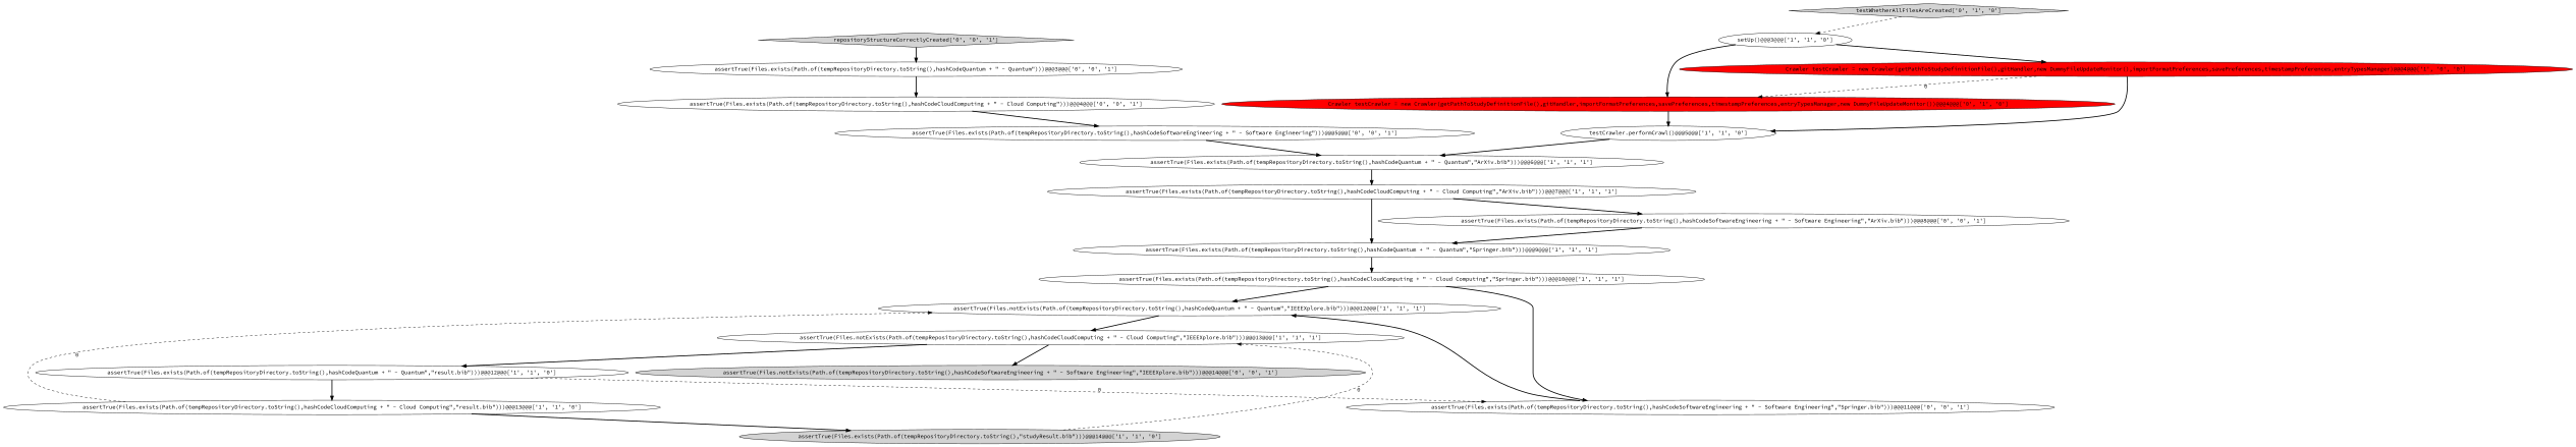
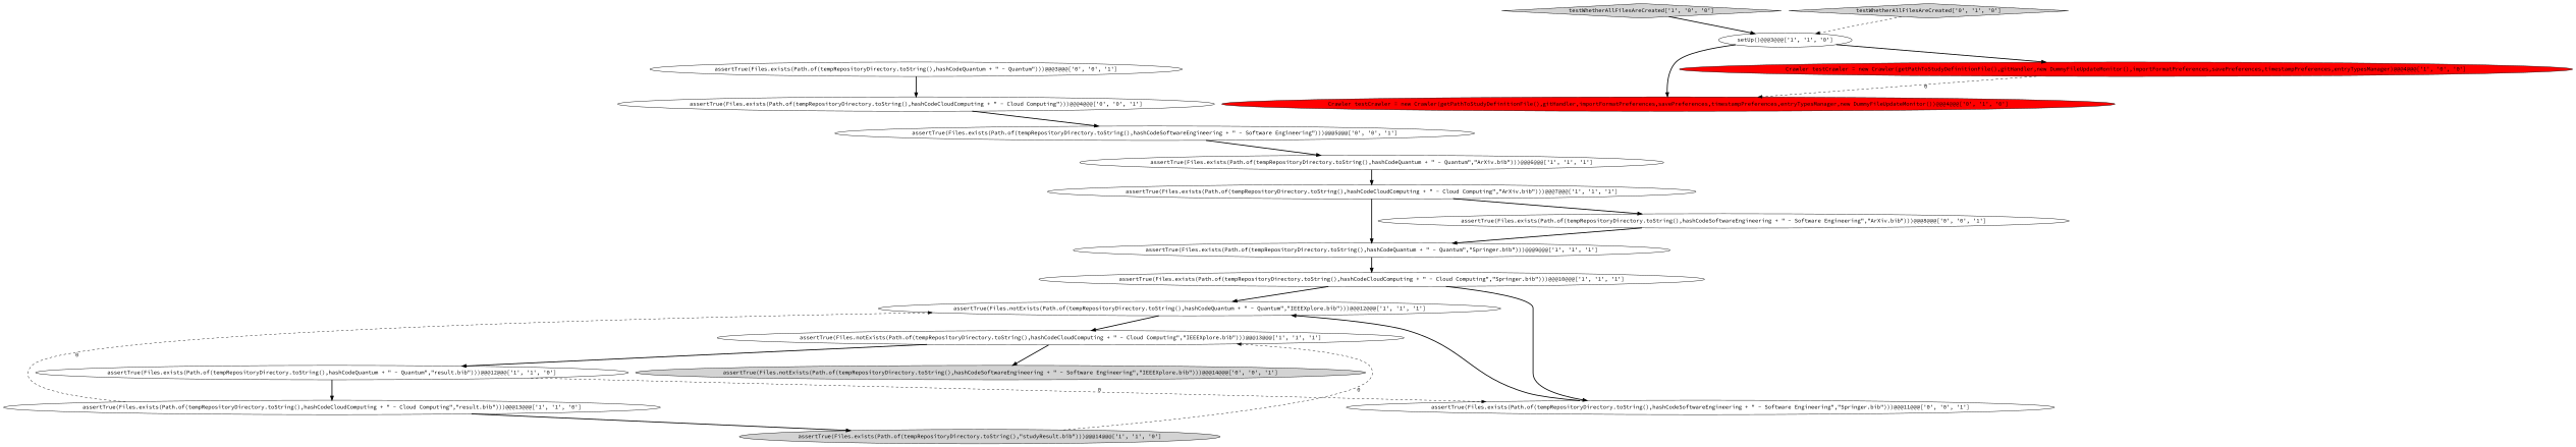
  digraph {
    fontname="Source Code Pro"
    node [fillcolor=white fontname="Source Code Pro" shape=ellipse style=filled]
    edge [fontname="Source Code Pro" style=bold]
    n1 [label="assertTrue(Files.notExists(Path.of(tempRepositoryDirectory.toString(),hashCodeQuantum + \" - Quantum\",\"IEEEXplore.bib\")))@@@12@@@['1', '1', '1']"]
    n2 [label="assertTrue(Files.notExists(Path.of(tempRepositoryDirectory.toString(),hashCodeCloudComputing + \" - Cloud Computing\",\"IEEEXplore.bib\")))@@@13@@@['1', '1', '1']"]
    n3 [label="assertTrue(Files.exists(Path.of(tempRepositoryDirectory.toString(),hashCodeQuantum + \" - Quantum\",\"result.bib\")))@@@12@@@['1', '1', '0']"]
    n4 [fillcolor=lightgray label="assertTrue(Files.notExists(Path.of(tempRepositoryDirectory.toString(),hashCodeSoftwareEngineering + \" - Software Engineering\",\"IEEEXplore.bib\")))@@@14@@@['0', '0', '1']"]
    n5 [label="assertTrue(Files.exists(Path.of(tempRepositoryDirectory.toString(),hashCodeCloudComputing + \" - Cloud Computing\")))@@@4@@@['0', '0', '1']"]
    n6 [label="assertTrue(Files.exists(Path.of(tempRepositoryDirectory.toString(),hashCodeSoftwareEngineering + \" - Software Engineering\")))@@@5@@@['0', '0', '1']"]
    n7 [label="assertTrue(Files.exists(Path.of(tempRepositoryDirectory.toString(),hashCodeQuantum + \" - Quantum\",\"ArXiv.bib\")))@@@6@@@['1', '1', '1']"]
    n8 [label="assertTrue(Files.exists(Path.of(tempRepositoryDirectory.toString(),hashCodeSoftwareEngineering + \" - Software Engineering\",\"Springer.bib\")))@@@11@@@['0', '0', '1']"]
    n9 [label="assertTrue(Files.exists(Path.of(tempRepositoryDirectory.toString(),hashCodeCloudComputing + \" - Cloud Computing\",\"ArXiv.bib\")))@@@7@@@['1', '1', '1']"]
    n10 [label="assertTrue(Files.exists(Path.of(tempRepositoryDirectory.toString(),hashCodeCloudComputing + \" - Cloud Computing\",\"result.bib\")))@@@13@@@['1', '1', '0']"]
    n11 [fillcolor=lightgray label="assertTrue(Files.exists(Path.of(tempRepositoryDirectory.toString(),\"studyResult.bib\")))@@@14@@@['1', '1', '0']"]
    n12 [label="setUp()@@@3@@@['1', '1', '0']"]
    n13 [fillcolor=red label="Crawler testCrawler = new Crawler(getPathToStudyDefinitionFile(),gitHandler,importFormatPreferences,savePreferences,timestampPreferences,entryTypesManager,new DummyFileUpdateMonitor())@@@4@@@['0', '1', '0']"]
    n14 [fillcolor=red label="Crawler testCrawler = new Crawler(getPathToStudyDefinitionFile(),gitHandler,new DummyFileUpdateMonitor(),importFormatPreferences,savePreferences,timestampPreferences,entryTypesManager)@@@4@@@['1', '0', '0']"]
-   n15 [label="testCrawler.performCrawl()@@@5@@@['1', '1', '0']"]
-   n16 [fillcolor=lightgray label="repositoryStructureCorrectlyCreated['0', '0', '1']" shape=diamond]
    n17 [label="assertTrue(Files.exists(Path.of(tempRepositoryDirectory.toString(),hashCodeQuantum + \" - Quantum\")))@@@3@@@['0', '0', '1']"]
    n18 [label="assertTrue(Files.exists(Path.of(tempRepositoryDirectory.toString(),hashCodeCloudComputing + \" - Cloud Computing\",\"Springer.bib\")))@@@10@@@['1', '1', '1']"]
    n19 [label="assertTrue(Files.exists(Path.of(tempRepositoryDirectory.toString(),hashCodeQuantum + \" - Quantum\",\"Springer.bib\")))@@@9@@@['1', '1', '1']"]
    n20 [label="assertTrue(Files.exists(Path.of(tempRepositoryDirectory.toString(),hashCodeSoftwareEngineering + \" - Software Engineering\",\"ArXiv.bib\")))@@@8@@@['0', '0', '1']"]
+   n21 [fillcolor=lightgray label="testWhetherAllFilesAreCreated['1', '0', '0']" shape=diamond]
    n22 [fillcolor=lightgray label="testWhetherAllFilesAreCreated['0', '1', '0']" shape=diamond]
    n1 -> n2
    n2 -> n3
    n2 -> n4
    n3 -> n8 [label=0 style=dashed]
    n3 -> n10
    n5 -> n6
    n6 -> n7
    n7 -> n9
    n8 -> n1
    n9 -> n19
    n9 -> n20
    n10 -> n1 [label=0 style=dashed]
    n10 -> n11
    n11 -> n2 [label=0 style=dashed]
    n12 -> n13
    n12 -> n14
-   n13 -> n15
    n14 -> n13 [label=0 style=dashed]
-   n14 -> n15
-   n15 -> n7
-   n16 -> n17
    n17 -> n5
    n18 -> n1
    n18 -> n8
    n19 -> n18
    n20 -> n19
+   n21 -> n12
    n22 -> n12 [style=dashed]
  }
